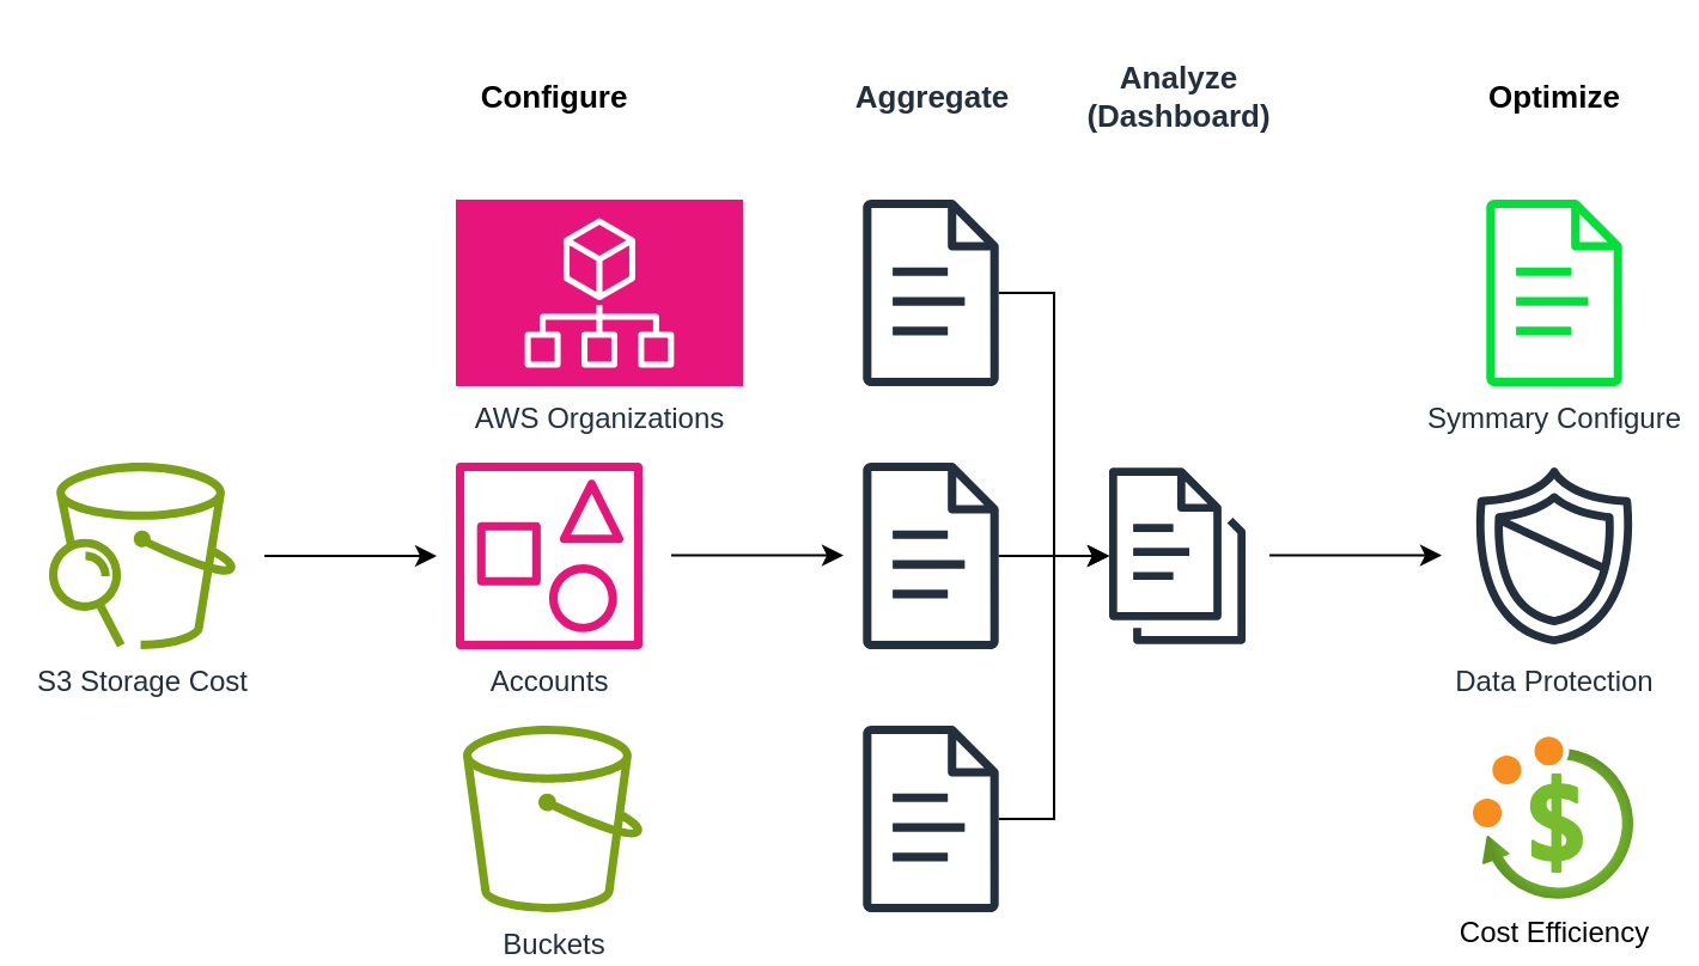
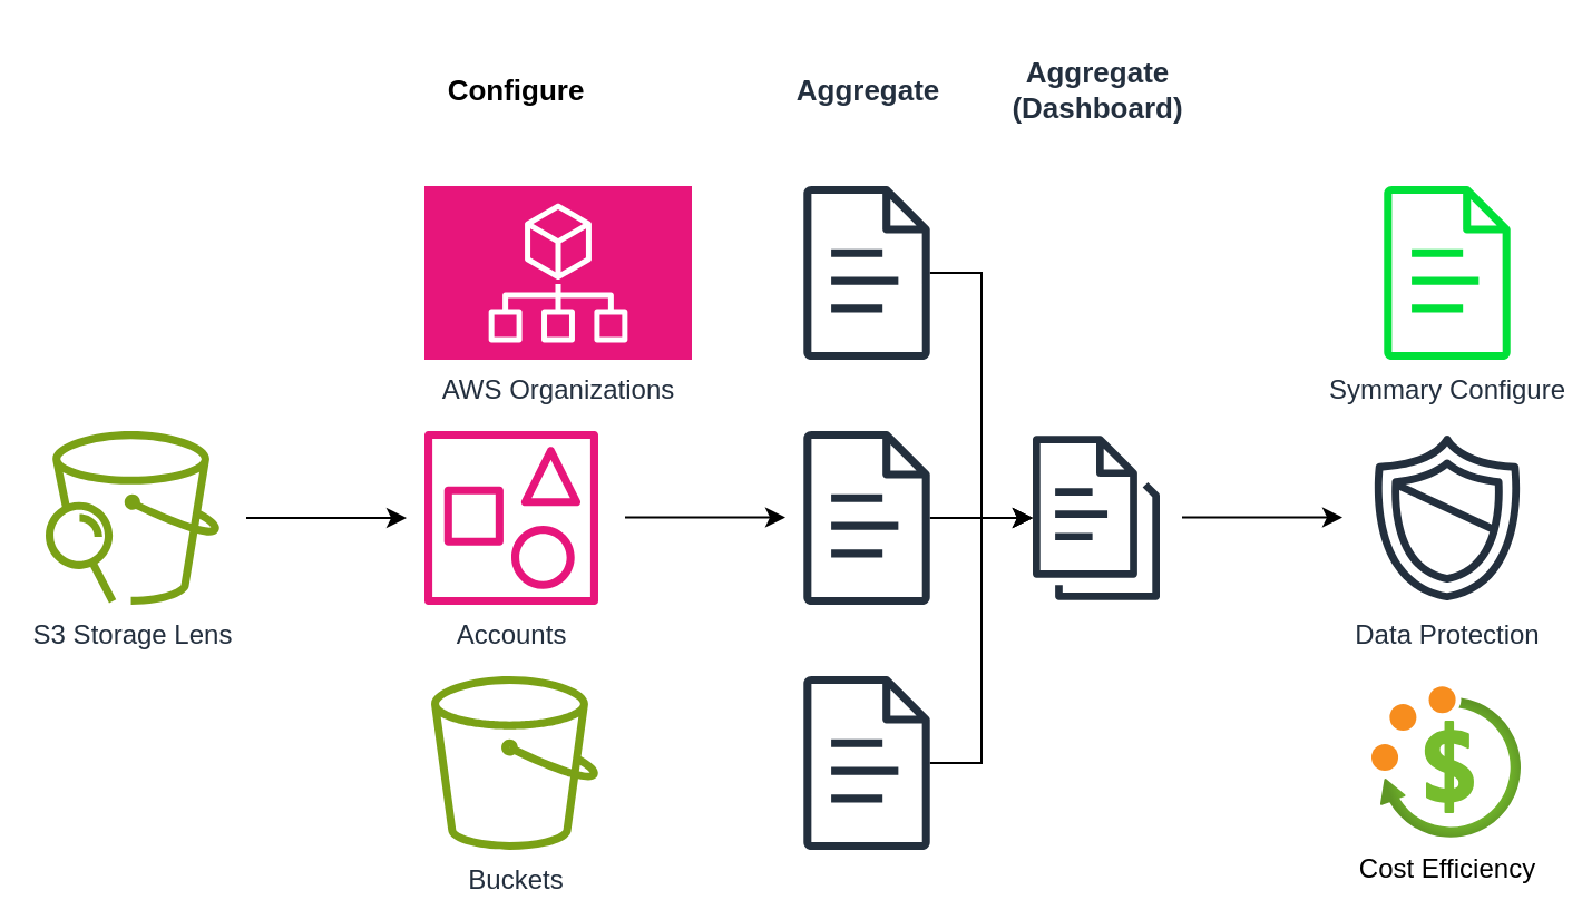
  <mxCell id="0" />
  <mxCell id="1" parent="0" />
  <mxCell id="2" style="edgeStyle=orthogonalEdgeStyle;rounded=0;orthogonalLoop=1;jettySize=auto;html=1;" edge="1" parent="1"><mxGeometry relative="1" as="geometry"><mxPoint x="110" y="232" as="sourcePoint" /><mxPoint x="182" y="232" as="targetPoint" /></mxGeometry></mxCell>
- <mxCell id="3" value="S3 Storage Cost" style="sketch=0;outlineConnect=0;fontColor=#232F3E;gradientColor=none;fillColor=#7AA116;strokeColor=none;dashed=0;verticalLabelPosition=bottom;verticalAlign=top;align=center;html=1;fontSize=12;fontStyle=0;aspect=fixed;pointerEvents=1;shape=mxgraph.aws4.s3_storage_lens;" vertex="1" parent="1"><mxGeometry x="20" y="193" width="78" height="78" as="geometry" /></mxCell>
+ <mxCell id="3" value="S3 Storage Lens" style="sketch=0;outlineConnect=0;fontColor=#232F3E;gradientColor=none;fillColor=#7AA116;strokeColor=none;dashed=0;verticalLabelPosition=bottom;verticalAlign=top;align=center;html=1;fontSize=12;fontStyle=0;aspect=fixed;pointerEvents=1;shape=mxgraph.aws4.s3_storage_lens;" vertex="1" parent="1"><mxGeometry x="20" y="193" width="78" height="78" as="geometry" /></mxCell>
  <mxCell id="4" value="AWS Organizations" style="sketch=0;points=[[0,0,0],[0.25,0,0],[0.5,0,0],[0.75,0,0],[1,0,0],[0,1,0],[0.25,1,0],[0.5,1,0],[0.75,1,0],[1,1,0],[0,0.25,0],[0,0.5,0],[0,0.75,0],[1,0.25,0],[1,0.5,0],[1,0.75,0]];points=[[0,0,0],[0.25,0,0],[0.5,0,0],[0.75,0,0],[1,0,0],[0,1,0],[0.25,1,0],[0.5,1,0],[0.75,1,0],[1,1,0],[0,0.25,0],[0,0.5,0],[0,0.75,0],[1,0.25,0],[1,0.5,0],[1,0.75,0]];outlineConnect=0;fontColor=#232F3E;fillColor=#E7157B;strokeColor=#ffffff;dashed=0;verticalLabelPosition=bottom;verticalAlign=top;align=center;html=1;fontSize=12;fontStyle=0;aspect=fixed;shape=mxgraph.aws4.resourceIcon;resIcon=mxgraph.aws4.organizations;" vertex="1" parent="1"><mxGeometry x="190" y="83" width="120" height="78" as="geometry" /></mxCell>
  <mxCell id="5" value="Accounts" style="sketch=0;outlineConnect=0;fontColor=#232F3E;gradientColor=none;fillColor=#E7157B;strokeColor=none;dashed=0;verticalLabelPosition=bottom;verticalAlign=top;align=center;html=1;fontSize=12;fontStyle=0;aspect=fixed;pointerEvents=1;shape=mxgraph.aws4.organizations_account2;" vertex="1" parent="1"><mxGeometry x="190" y="193" width="78" height="78" as="geometry" /></mxCell>
  <mxCell id="6" value="Buckets" style="sketch=0;outlineConnect=0;fontColor=#232F3E;gradientColor=none;fillColor=#7AA116;strokeColor=none;dashed=0;verticalLabelPosition=bottom;verticalAlign=top;align=center;html=1;fontSize=12;fontStyle=0;aspect=fixed;pointerEvents=1;shape=mxgraph.aws4.bucket;" vertex="1" parent="1"><mxGeometry x="193" y="303" width="75" height="78" as="geometry" /></mxCell>
  <mxCell id="7" value="Cost Efficiency" style="image;aspect=fixed;html=1;points=[];align=center;fontSize=12;image=img/lib/azure2/general/Cost_Budgets.svg;" vertex="1" parent="1"><mxGeometry x="615.5" y="308" width="67" height="68" as="geometry" /></mxCell>
  <mxCell id="8" style="edgeStyle=orthogonalEdgeStyle;rounded=0;orthogonalLoop=1;jettySize=auto;html=1;" edge="1" parent="1" source="9" target="14"><mxGeometry relative="1" as="geometry"><Array as="points"><mxPoint x="440" y="342" /><mxPoint x="440" y="232" /></Array></mxGeometry></mxCell>
  <mxCell id="9" value="" style="sketch=0;outlineConnect=0;fontColor=#232F3E;gradientColor=none;fillColor=#232F3D;strokeColor=none;dashed=0;verticalLabelPosition=bottom;verticalAlign=top;align=center;html=1;fontSize=12;fontStyle=0;aspect=fixed;pointerEvents=1;shape=mxgraph.aws4.document;" vertex="1" parent="1"><mxGeometry x="360" y="303" width="57" height="78" as="geometry" /></mxCell>
  <mxCell id="10" style="edgeStyle=orthogonalEdgeStyle;rounded=0;orthogonalLoop=1;jettySize=auto;html=1;" edge="1" parent="1" source="11" target="14"><mxGeometry relative="1" as="geometry"><Array as="points"><mxPoint x="440" y="122" /><mxPoint x="440" y="232" /></Array></mxGeometry></mxCell>
  <mxCell id="11" value="" style="sketch=0;outlineConnect=0;fontColor=#232F3E;gradientColor=none;fillColor=#232F3D;strokeColor=none;dashed=0;verticalLabelPosition=bottom;verticalAlign=top;align=center;html=1;fontSize=12;fontStyle=0;aspect=fixed;pointerEvents=1;shape=mxgraph.aws4.document;" vertex="1" parent="1"><mxGeometry x="360" y="83" width="57" height="78" as="geometry" /></mxCell>
  <mxCell id="12" style="edgeStyle=orthogonalEdgeStyle;rounded=0;orthogonalLoop=1;jettySize=auto;html=1;" edge="1" parent="1" source="13" target="14"><mxGeometry relative="1" as="geometry" /></mxCell>
  <mxCell id="13" value="" style="sketch=0;outlineConnect=0;fontColor=#232F3E;gradientColor=none;fillColor=#232F3D;strokeColor=none;dashed=0;verticalLabelPosition=bottom;verticalAlign=top;align=center;html=1;fontSize=12;fontStyle=0;aspect=fixed;pointerEvents=1;shape=mxgraph.aws4.document;" vertex="1" parent="1"><mxGeometry x="360" y="193" width="57" height="78" as="geometry" /></mxCell>
  <mxCell id="14" value="" style="sketch=0;outlineConnect=0;fontColor=#232F3E;gradientColor=none;fillColor=#232F3D;strokeColor=none;dashed=0;verticalLabelPosition=bottom;verticalAlign=top;align=center;html=1;fontSize=12;fontStyle=0;aspect=fixed;pointerEvents=1;shape=mxgraph.aws4.documents3;" vertex="1" parent="1"><mxGeometry x="463" y="193" width="57" height="78" as="geometry" /></mxCell>
  <mxCell id="15" value="Symmary Configure" style="sketch=0;outlineConnect=0;fontColor=#232F3E;gradientColor=none;fillColor=light-dark(#00e038, #bec8d4);strokeColor=none;dashed=0;verticalLabelPosition=bottom;verticalAlign=top;align=center;html=1;fontSize=12;fontStyle=0;aspect=fixed;pointerEvents=1;shape=mxgraph.aws4.document;" vertex="1" parent="1"><mxGeometry x="620.5" y="83" width="57" height="78" as="geometry" /></mxCell>
  <mxCell id="16" value="Data Protection" style="sketch=0;outlineConnect=0;fontColor=#232F3E;gradientColor=none;fillColor=#232F3D;strokeColor=none;dashed=0;verticalLabelPosition=bottom;verticalAlign=top;align=center;html=1;fontSize=12;fontStyle=0;aspect=fixed;pointerEvents=1;shape=mxgraph.aws4.shield2;" vertex="1" parent="1"><mxGeometry x="610" y="193" width="78" height="78" as="geometry" /></mxCell>
  <mxCell id="17" style="edgeStyle=orthogonalEdgeStyle;rounded=0;orthogonalLoop=1;jettySize=auto;html=1;" edge="1" parent="1"><mxGeometry relative="1" as="geometry"><mxPoint x="280" y="231.76" as="sourcePoint" /><mxPoint x="352" y="231.76" as="targetPoint" /></mxGeometry></mxCell>
  <mxCell id="18" style="edgeStyle=orthogonalEdgeStyle;rounded=0;orthogonalLoop=1;jettySize=auto;html=1;" edge="1" parent="1"><mxGeometry relative="1" as="geometry"><mxPoint x="530" y="231.76" as="sourcePoint" /><mxPoint x="602" y="231.76" as="targetPoint" /></mxGeometry></mxCell>
  <mxCell id="19" value="Configure" style="text;html=1;align=center;verticalAlign=middle;resizable=0;points=[];autosize=1;strokeColor=none;fillColor=none;fontSize=13;fontStyle=1" vertex="1" parent="1"><mxGeometry x="190.5" y="25" width="80" height="30" as="geometry" /></mxCell>
  <mxCell id="20" value="&lt;span style=&quot;color: rgb(35, 47, 62);&quot;&gt;Aggregate&lt;/span&gt;" style="text;html=1;align=center;verticalAlign=middle;resizable=0;points=[];autosize=1;strokeColor=none;fillColor=none;fontSize=13;fontStyle=1" vertex="1" parent="1"><mxGeometry x="348.5" y="25" width="80" height="30" as="geometry" /></mxCell>
- <mxCell id="21" value="&lt;span style=&quot;color: rgb(35, 47, 62);&quot;&gt;Analyze&lt;/span&gt;&lt;div style=&quot;color: rgb(35, 47, 62);&quot;&gt;(Dashboard)&lt;/div&gt;" style="text;html=1;align=center;verticalAlign=middle;resizable=0;points=[];autosize=1;strokeColor=none;fillColor=none;fontSize=13;fontStyle=1" vertex="1" parent="1"><mxGeometry x="441.5" y="20" width="100" height="40" as="geometry" /></mxCell>
- <mxCell id="22" value="Optimize" style="text;html=1;align=center;verticalAlign=middle;resizable=0;points=[];autosize=1;strokeColor=none;fillColor=none;fontSize=13;fontStyle=1" vertex="1" parent="1"><mxGeometry x="614" y="25" width="70" height="30" as="geometry" /></mxCell>
+ <mxCell id="21" value="&lt;span style=&quot;color: rgb(35, 47, 62);&quot;&gt;Aggregate&lt;/span&gt;&lt;div style=&quot;color: rgb(35, 47, 62);&quot;&gt;(Dashboard)&lt;/div&gt;" style="text;html=1;align=center;verticalAlign=middle;resizable=0;points=[];autosize=1;strokeColor=none;fillColor=none;fontSize=13;fontStyle=1" vertex="1" parent="1"><mxGeometry x="441.5" y="20" width="100" height="40" as="geometry" /></mxCell>
